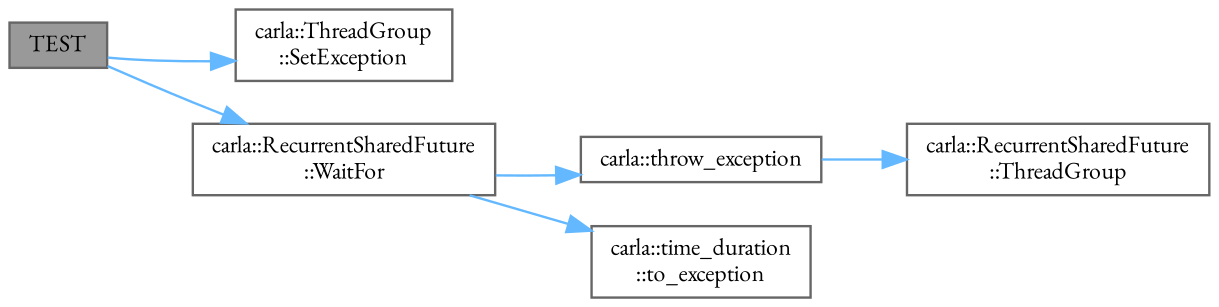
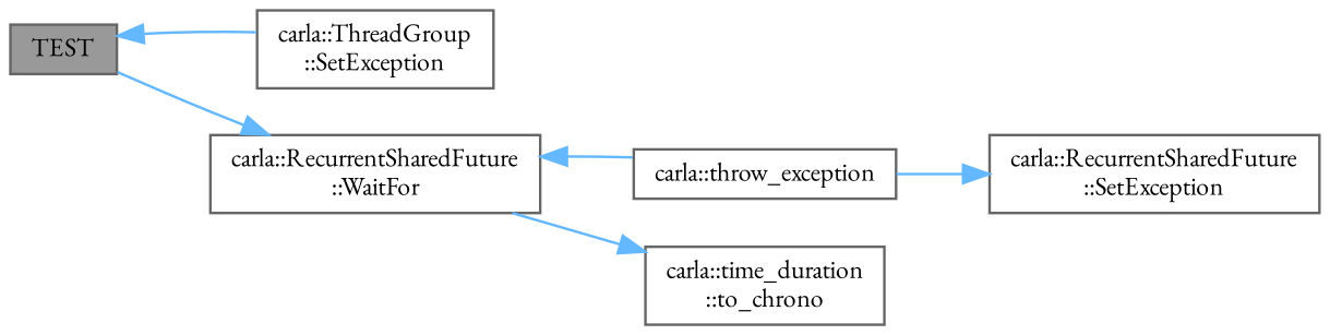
  digraph {
    fontname="EB Garamond"
    rankdir=LR
    node [color=grey40 fillcolor=white fontname="EB Garamond" fontsize=10 shape=box style=filled]
    edge [color=steelblue1 fontname="EB Garamond" fontsize=10 labelfontname=Helvetica labelfontsize=10 style=solid]
    n1 [color=gray40 fillcolor=grey60 fontcolor=black height=0.2 label=TEST width=0.4]
    n2 [height=0.2 label="carla::ThreadGroup\l::SetException" width=0.4]
    n3 [height=0.2 label="carla::RecurrentSharedFuture\l::WaitFor" width=0.4]
-   n4 [height=0.2 label="carla::RecurrentSharedFuture\l::ThreadGroup" width=0.4]
+   n4 [height=0.2 label="carla::RecurrentSharedFuture\l::SetException" width=0.4]
    n5 [height=0.2 label="carla::throw_exception" width=0.4]
-   n6 [height=0.2 label="carla::time_duration\l::to_exception" width=0.4]
-   n1 -> n2
+   n6 [height=0.2 label="carla::time_duration\l::to_chrono" width=0.4]
+   n2 -> n1
    n1 -> n3
-   n3 -> n5
+   n5 -> n3
    n3 -> n6
    n5 -> n4
  }
